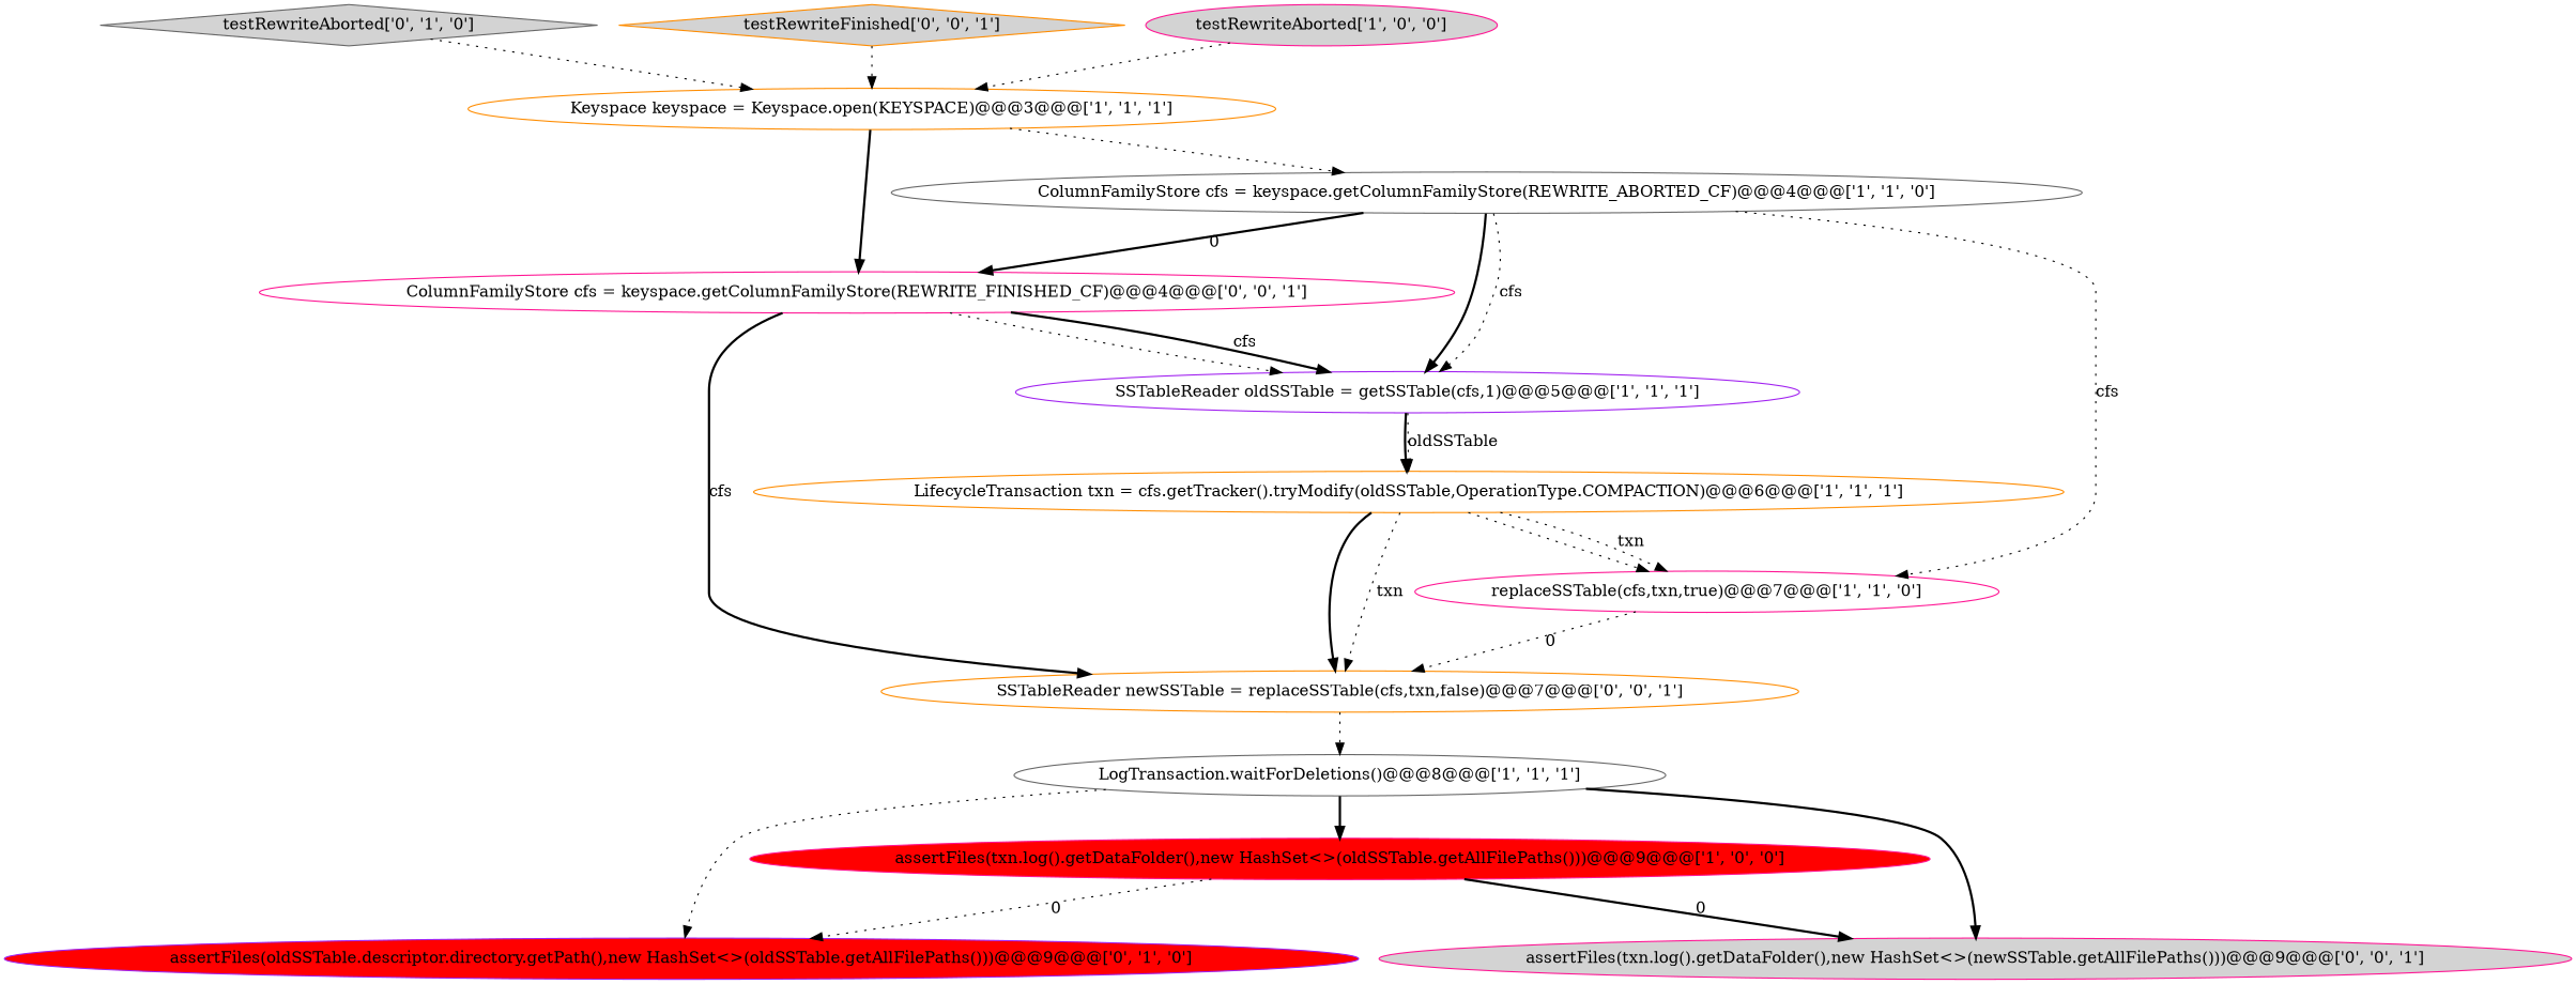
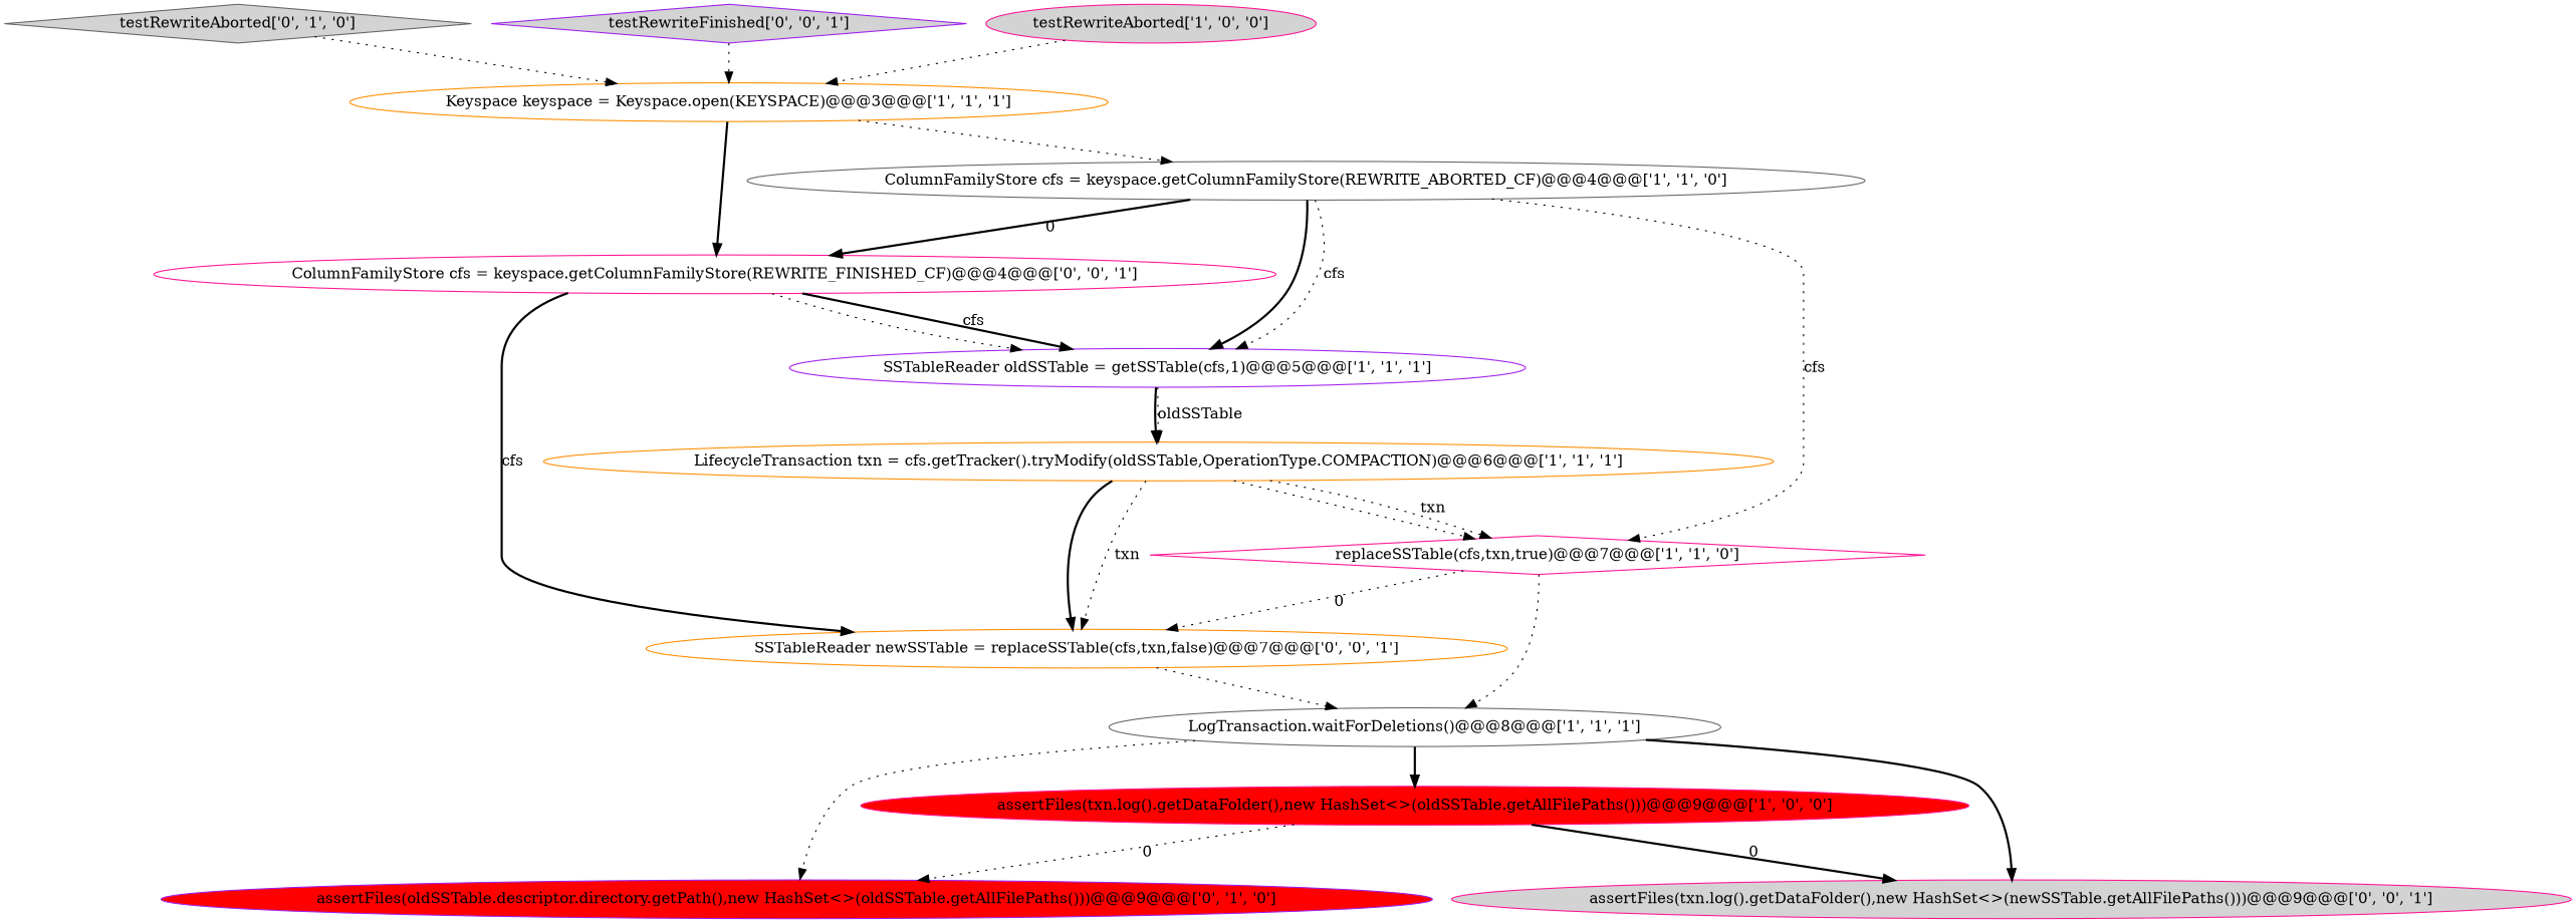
  digraph {
    node [color=deeppink fillcolor=white shape=ellipse style=filled]
    edge [style=dotted]
    n1 [color=purple fillcolor=red label="assertFiles(oldSSTable.descriptor.directory.getPath(),new HashSet<>(oldSSTable.getAllFilePaths()))@@@9@@@['0', '1', '0']"]
    n2 [color=darkorange label="Keyspace keyspace = Keyspace.open(KEYSPACE)@@@3@@@['1', '1', '1']"]
    n3 [label="ColumnFamilyStore cfs = keyspace.getColumnFamilyStore(REWRITE_FINISHED_CF)@@@4@@@['0', '0', '1']"]
    n4 [color=gray40 label="ColumnFamilyStore cfs = keyspace.getColumnFamilyStore(REWRITE_ABORTED_CF)@@@4@@@['1', '1', '0']"]
    n5 [color=purple label="SSTableReader oldSSTable = getSSTable(cfs,1)@@@5@@@['1', '1', '1']"]
    n6 [color=darkorange label="SSTableReader newSSTable = replaceSSTable(cfs,txn,false)@@@7@@@['0', '0', '1']"]
-   n7 [label="replaceSSTable(cfs,txn,true)@@@7@@@['1', '1', '0']"]
+   n7 [label="replaceSSTable(cfs,txn,true)@@@7@@@['1', '1', '0']" shape=diamond]
    n8 [color=darkorange label="LifecycleTransaction txn = cfs.getTracker().tryModify(oldSSTable,OperationType.COMPACTION)@@@6@@@['1', '1', '1']"]
    n9 [color=gray40 label="LogTransaction.waitForDeletions()@@@8@@@['1', '1', '1']"]
    n10 [fillcolor=red label="assertFiles(txn.log().getDataFolder(),new HashSet<>(oldSSTable.getAllFilePaths()))@@@9@@@['1', '0', '0']"]
    n11 [fillcolor=lightgray label="assertFiles(txn.log().getDataFolder(),new HashSet<>(newSSTable.getAllFilePaths()))@@@9@@@['0', '0', '1']"]
    n12 [color=gray40 fillcolor=lightgray label="testRewriteAborted['0', '1', '0']" shape=diamond]
-   n13 [color=darkorange fillcolor=lightgray label="testRewriteFinished['0', '0', '1']" shape=diamond]
+   n13 [color=purple fillcolor=lightgray label="testRewriteFinished['0', '0', '1']" shape=diamond]
    n14 [fillcolor=lightgray label="testRewriteAborted['1', '0', '0']"]
    n2 -> n3 [style=bold]
    n2 -> n4
    n3 -> n5 [label=cfs style=bold]
    n3 -> n5
    n3 -> n6 [label=cfs style=bold]
    n4 -> n3 [label=0 style=bold]
    n4 -> n5 [style=bold]
    n4 -> n5 [label=cfs]
    n4 -> n7 [label=cfs]
    n5 -> n8 [label=oldSSTable]
    n5 -> n8 [style=bold]
    n6 -> n9
    n7 -> n6 [label=0]
+   n7 -> n9
    n8 -> n6 [style=bold]
    n8 -> n6 [label=txn]
    n8 -> n7
    n8 -> n7 [label=txn]
    n9 -> n1
    n9 -> n10 [style=bold]
    n9 -> n11 [style=bold]
    n10 -> n1 [label=0]
    n10 -> n11 [label=0 style=bold]
    n12 -> n2
    n13 -> n2
    n14 -> n2
  }
